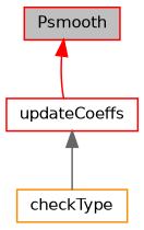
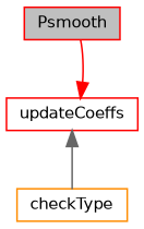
  digraph {
    rankdir=TB
    node [color=red fontname=Helvetica fontsize=10 shape=record]
    edge [dir=back fontname=Helvetica fontsize=10 labelfontname=Helvetica labelfontsize=10 style=solid]
    n1 [fillcolor=grey75 fontcolor=black height=0.2 label=Psmooth style=filled width=0.4]
    n2 [height=0.2 label=updateCoeffs width=0.4]
    n3 [color=darkorange height=0.2 label=checkType width=0.4]
-   n1 -> n2 [color=red]
+   n2 -> n1 [color=red]
    n2 -> n3 [color=gray40]
  }
